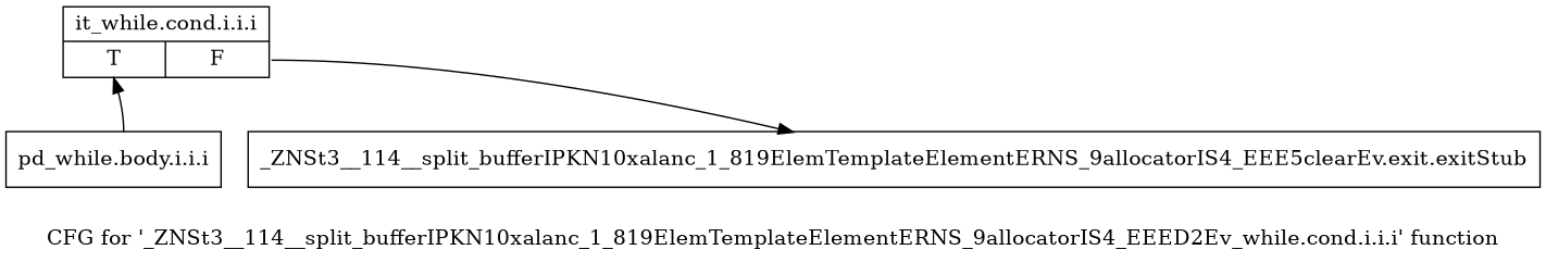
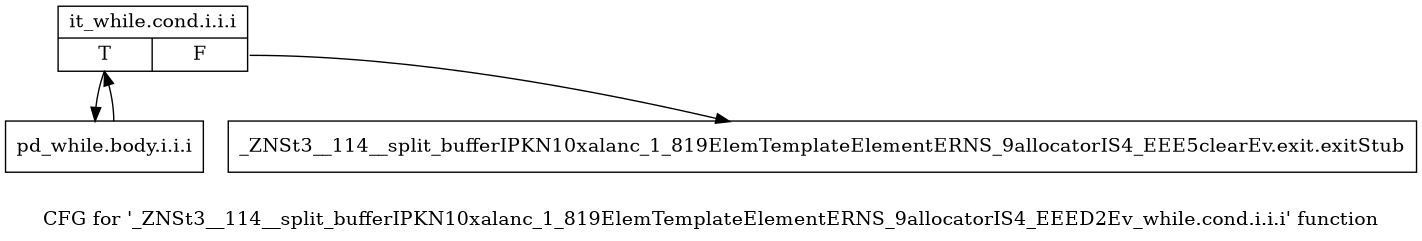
  digraph {
    label="CFG for '_ZNSt3__114__split_bufferIPKN10xalanc_1_819ElemTemplateElementERNS_9allocatorIS4_EEED2Ev_while.cond.i.i.i' function"
    node [shape=record]
    n1 [label="{it_while.cond.i.i.i|{<s0>T|<s1>F}}"]
    n2 [label="{_ZNSt3__114__split_bufferIPKN10xalanc_1_819ElemTemplateElementERNS_9allocatorIS4_EEE5clearEv.exit.exitStub}"]
    n3 [label="{pd_while.body.i.i.i}"]
    n1 -> n2 [tailport=s1]
+   n1 -> n3 [tailport=s0]
    n3 -> n1
  }
